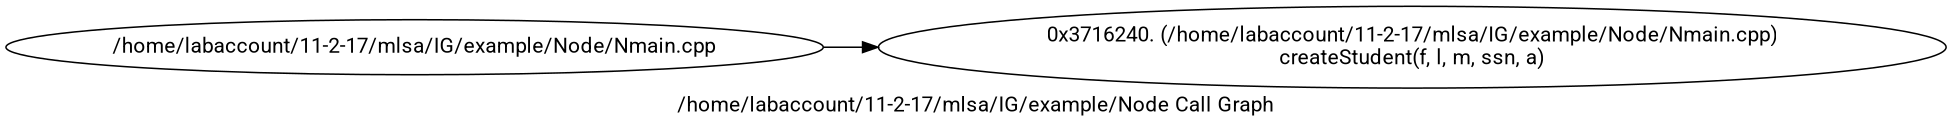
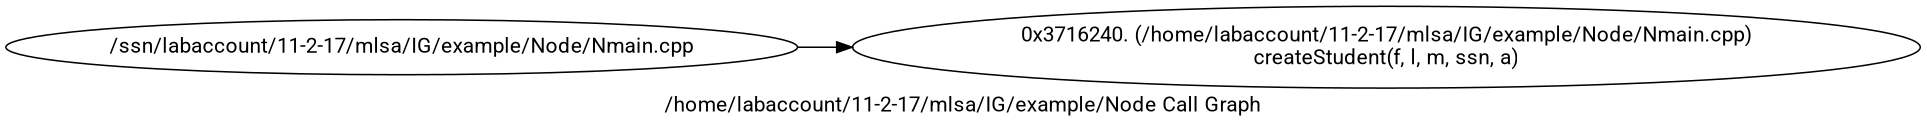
  digraph {
    label="/home/labaccount/11-2-17/mlsa/IG/example/Node Call Graph"
    rankdir=LR
    fontname=Roboto
    node [shape=oval fontname=Roboto]
-   n1 [label="/home/labaccount/11-2-17/mlsa/IG/example/Node/Nmain.cpp"]
+   n1 [label="/ssn/labaccount/11-2-17/mlsa/IG/example/Node/Nmain.cpp"]
    n2 [label="0x3716240. (/home/labaccount/11-2-17/mlsa/IG/example/Node/Nmain.cpp)\ncreateStudent(f, l, m, ssn, a)"]
    n1 -> n2 [fontname=Roboto]
  }
